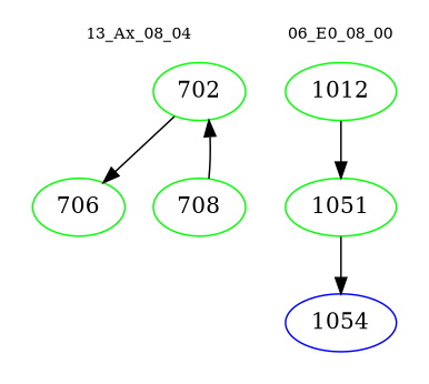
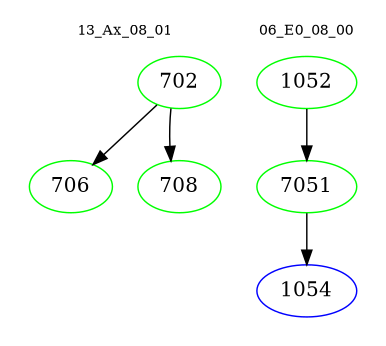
  digraph {
    node [color=green]
    edge [color=black]
    n1 [label=702]
    n2 [label=706]
    n3 [label=708]
-   n4 [label=1051]
+   n4 [label=7051]
    n5 [color=blue label=1054]
-   n6 [label=1012]
+   n6 [label=1052]
    subgraph cluster_1 {
      color=white
      fontsize=10
-     label="13_Ax_08_04"
+     label="13_Ax_08_01"
      n1
      n2
      n3
    }
    subgraph cluster_2 {
      color=white
      fontsize=10
      label="06_E0_08_00"
      n4
      n5
      n6
    }
    n1 -> n2
-   n3 -> n1
+   n1 -> n3
    n4 -> n5
    n6 -> n4
  }
